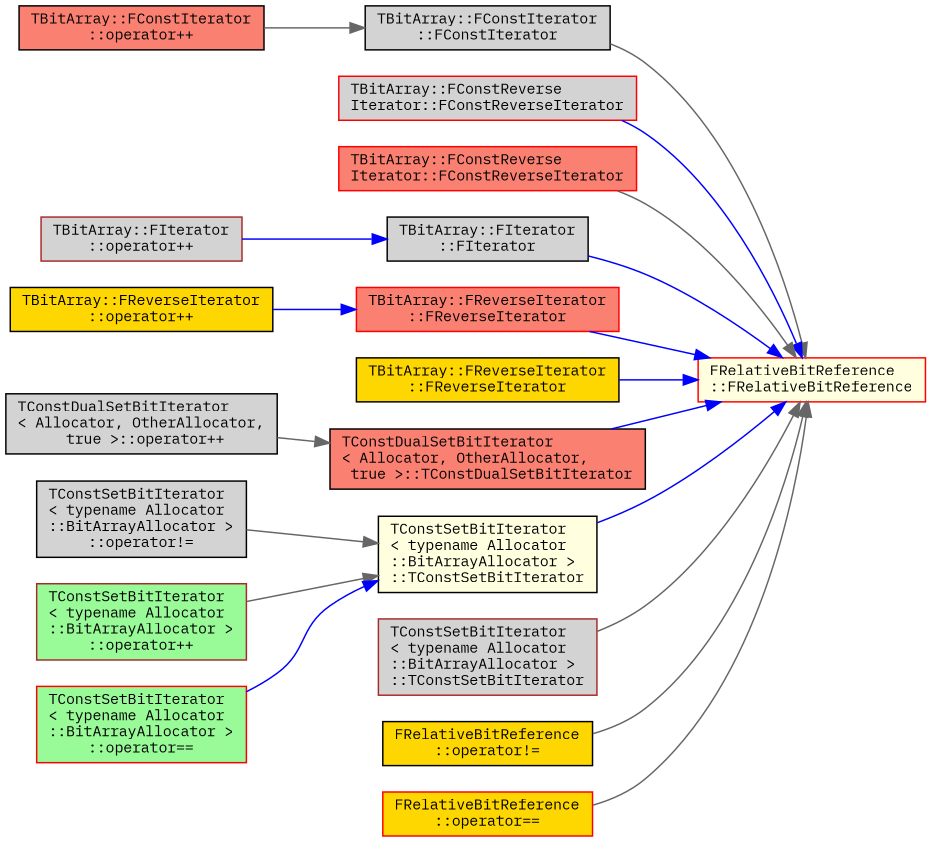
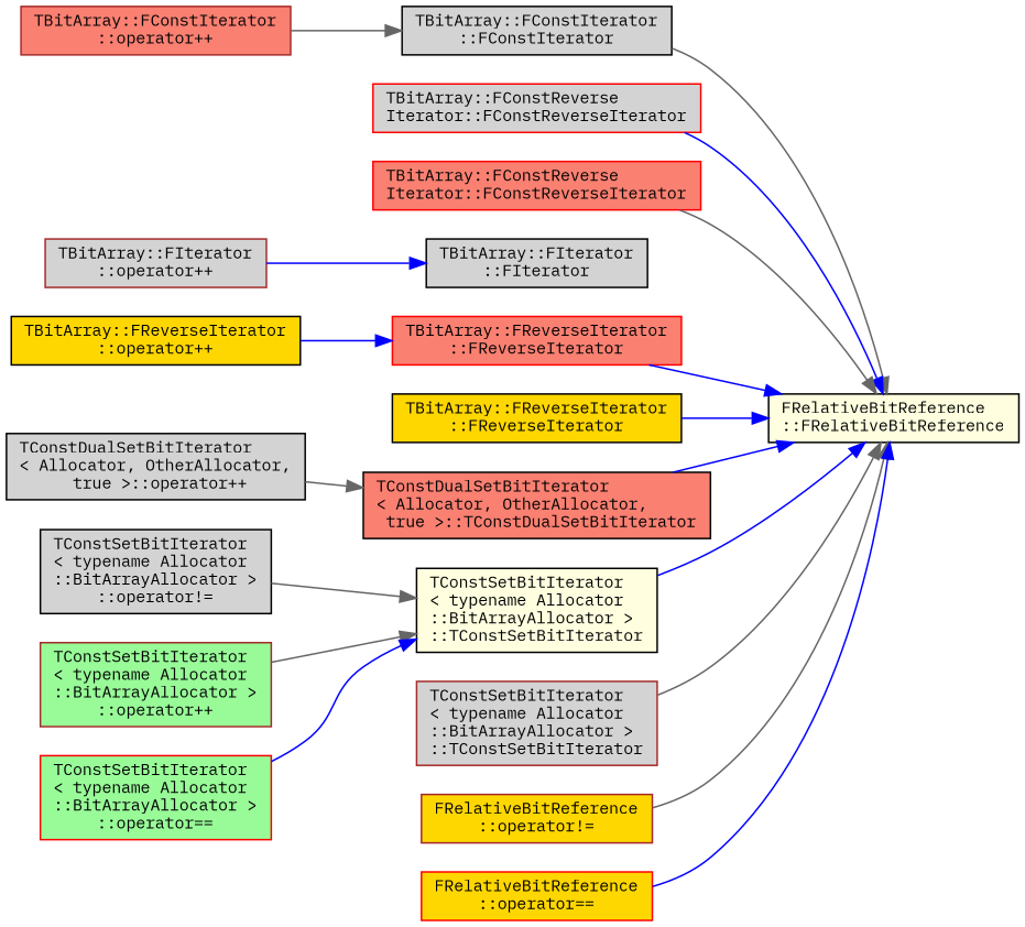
  digraph {
    fontname="IBM Plex Mono"
    rankdir=RL
    node [color=black fillcolor=lightgrey fontname="IBM Plex Mono" fontsize=10 shape=box style=filled]
    edge [color=blue dir=back fontname="IBM Plex Mono" fontsize=10 labelfontname=Helvetica labelfontsize=10 style=solid]
-   n1 [color=red fillcolor=lightyellow fontcolor=black height=0.2 label="FRelativeBitReference\l::FRelativeBitReference" width=0.4]
+   n1 [fillcolor=lightyellow fontcolor=black height=0.2 label="FRelativeBitReference\l::FRelativeBitReference" width=0.4]
    n2 [height=0.2 label="TBitArray::FConstIterator\l::FConstIterator" width=0.4]
    n3 [color=red height=0.2 label="TBitArray::FConstReverse\lIterator::FConstReverseIterator" width=0.4]
    n4 [color=red fillcolor=salmon height=0.2 label="TBitArray::FConstReverse\lIterator::FConstReverseIterator" width=0.4]
    n5 [height=0.2 label="TBitArray::FIterator\l::FIterator" width=0.4]
    n6 [color=red fillcolor=salmon height=0.2 label="TBitArray::FReverseIterator\l::FReverseIterator" width=0.4]
    n7 [fillcolor=gold height=0.2 label="TBitArray::FReverseIterator\l::FReverseIterator" width=0.4]
    n8 [fillcolor=salmon height=0.2 label="TConstDualSetBitIterator\l\< Allocator, OtherAllocator,\l true \>::TConstDualSetBitIterator" width=0.4]
    n9 [fillcolor=lightyellow height=0.2 label="TConstSetBitIterator\l\< typename Allocator\l::BitArrayAllocator \>\l::TConstSetBitIterator" width=0.4]
    n10 [color=brown height=0.2 label="TConstSetBitIterator\l\< typename Allocator\l::BitArrayAllocator \>\l::TConstSetBitIterator" width=0.4]
-   n11 [fillcolor=gold height=0.2 label="FRelativeBitReference\l::operator!=" width=0.4]
+   n11 [color=brown fillcolor=gold height=0.2 label="FRelativeBitReference\l::operator!=" width=0.4]
    n12 [color=red fillcolor=gold height=0.2 label="FRelativeBitReference\l::operator==" width=0.4]
-   n13 [fillcolor=salmon height=0.2 label="TBitArray::FConstIterator\l::operator++" width=0.4]
+   n13 [color=brown fillcolor=salmon height=0.2 label="TBitArray::FConstIterator\l::operator++" width=0.4]
    n14 [color=brown height=0.2 label="TBitArray::FIterator\l::operator++" width=0.4]
    n15 [fillcolor=gold height=0.2 label="TBitArray::FReverseIterator\l::operator++" width=0.4]
    n16 [height=0.2 label="TConstDualSetBitIterator\l\< Allocator, OtherAllocator,\l true \>::operator++" width=0.4]
    n17 [height=0.2 label="TConstSetBitIterator\l\< typename Allocator\l::BitArrayAllocator \>\l::operator!=" width=0.4]
    n18 [color=brown fillcolor=palegreen height=0.2 label="TConstSetBitIterator\l\< typename Allocator\l::BitArrayAllocator \>\l::operator++" width=0.4]
    n19 [color=red fillcolor=palegreen height=0.2 label="TConstSetBitIterator\l\< typename Allocator\l::BitArrayAllocator \>\l::operator==" width=0.4]
    n1 -> n2 [color=gray40]
    n1 -> n3
    n1 -> n4 [color=gray40]
-   n1 -> n5
    n1 -> n6
    n1 -> n7
    n1 -> n8
    n1 -> n9
    n1 -> n10 [color=gray40]
    n1 -> n11 [color=gray40]
-   n1 -> n12 [color=gray40]
+   n1 -> n12
    n2 -> n13 [color=gray40]
    n5 -> n14
    n6 -> n15
    n8 -> n16 [color=gray40]
    n9 -> n17 [color=gray40]
    n9 -> n18 [color=gray40]
    n9 -> n19
  }
